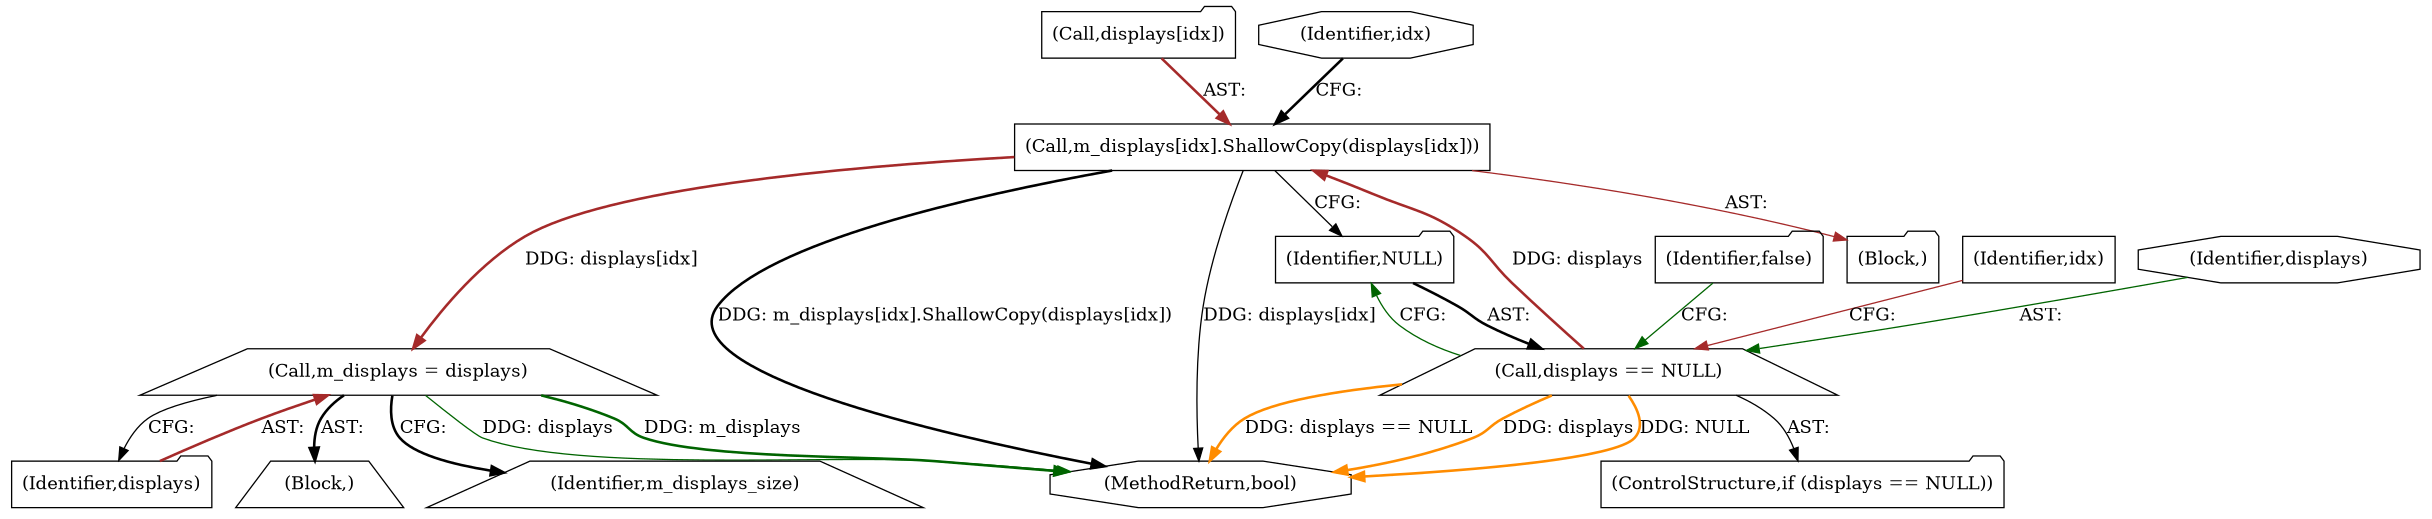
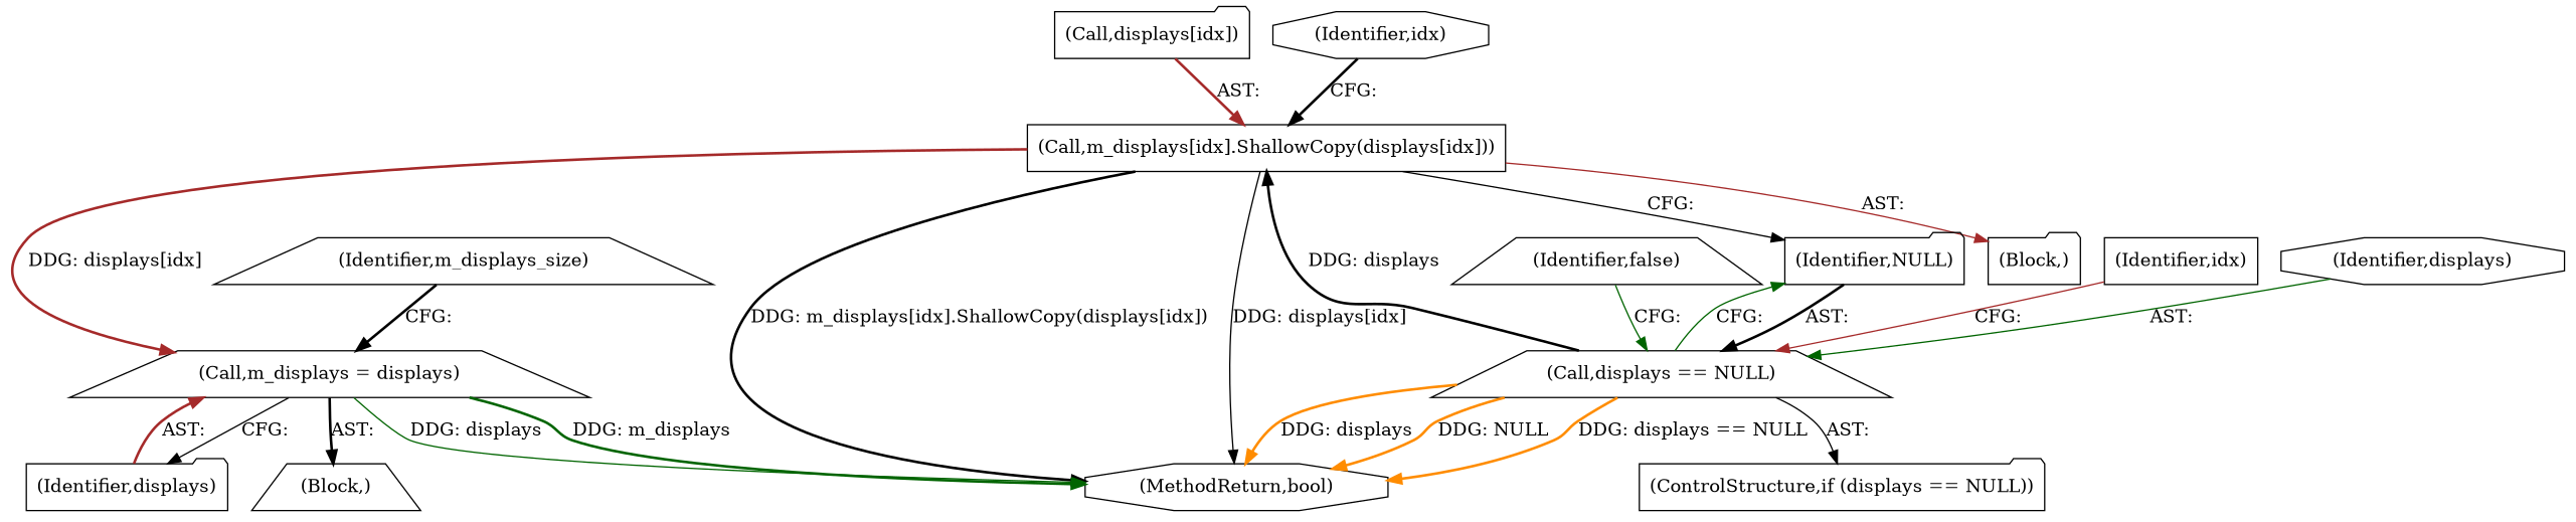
  digraph {
    node [shape=folder]
    edge [color=black style=bold]
    n1 [label="(Call,m_displays[idx].ShallowCopy(displays[idx]))" shape=box]
    n2 [label="(Call,m_displays = displays)" shape=trapezium]
    n3 [label="(MethodReturn,bool)" shape=octagon]
    n4 [label="(Block,)"]
    n5 [label="(Identifier,NULL)"]
    n6 [label="(Identifier,displays)"]
    n7 [label="(Block,)" shape=trapezium]
    n8 [label="(Call,displays[idx])"]
    n9 [label="(Call,displays == NULL)" shape=trapezium]
    n10 [label="(ControlStructure,if (displays == NULL))"]
-   n11 [label="(Identifier,false)"]
+   n11 [label="(Identifier,false)" shape=trapezium]
    n12 [label="(Identifier,idx)" shape=box]
    n13 [label="(Identifier,m_displays_size)" shape=trapezium]
    n14 [label="(Identifier,displays)" shape=octagon]
    n15 [label="(Identifier,idx)" shape=octagon]
    n1 -> n2 [color=brown label="DDG: displays[idx]"]
    n1 -> n3 [label="DDG: m_displays[idx].ShallowCopy(displays[idx])"]
    n1 -> n3 [label="DDG: displays[idx]" style=solid]
    n1 -> n4 [color=brown label="AST: " style=solid]
    n1 -> n5 [label="CFG: " style=solid]
    n2 -> n3 [color=darkgreen label="DDG: displays" style=solid]
    n2 -> n3 [color=darkgreen label="DDG: m_displays"]
    n2 -> n6 [label="CFG: " style=solid]
    n2 -> n7 [label="AST: "]
    n5 -> n9 [label="AST: "]
    n6 -> n2 [color=brown label="AST: "]
    n8 -> n1 [color=brown label="AST: "]
-   n9 -> n1 [color=brown label="DDG: displays"]
+   n9 -> n1 [label="DDG: displays"]
    n9 -> n3 [color=darkorange label="DDG: displays == NULL"]
    n9 -> n3 [color=darkorange label="DDG: displays"]
    n9 -> n3 [color=darkorange label="DDG: NULL"]
    n9 -> n5 [color=darkgreen label="CFG: " style=solid]
    n9 -> n10 [label="AST: " style=solid]
    n11 -> n9 [color=darkgreen label="CFG: " style=solid]
    n12 -> n9 [color=brown label="CFG: " style=solid]
-   n2 -> n13 [label="CFG: "]
+   n13 -> n2 [label="CFG: "]
    n14 -> n9 [color=darkgreen label="AST: " style=solid]
    n15 -> n1 [label="CFG: "]
  }
